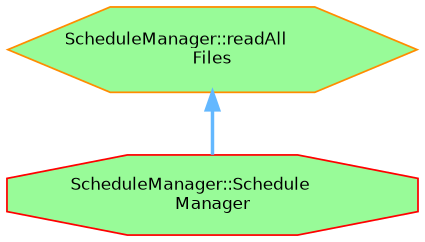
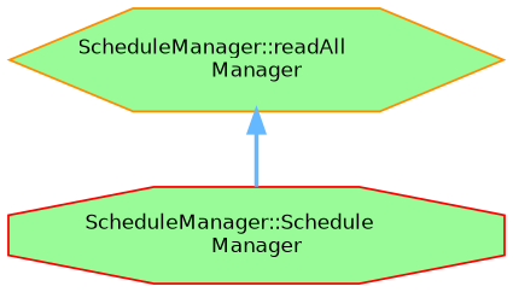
  digraph {
    rankdir=TB
    node [fillcolor=palegreen fontname=Helvetica fontsize=10 style=filled]
-   n1 [color=darkorange fontcolor=black height=0.2 label="ScheduleManager::readAll\lFiles" shape=hexagon width=0.4]
+   n1 [color=darkorange fontcolor=black height=0.2 label="ScheduleManager::readAll\lManager" shape=hexagon width=0.4]
    n2 [color=red height=0.2 label="ScheduleManager::Schedule\lManager" shape=octagon width=0.4]
    n1 -> n2 [color=steelblue1 dir=back fontname=Helvetica fontsize=10 labelfontname=Helvetica labelfontsize=10 style=bold]
  }
